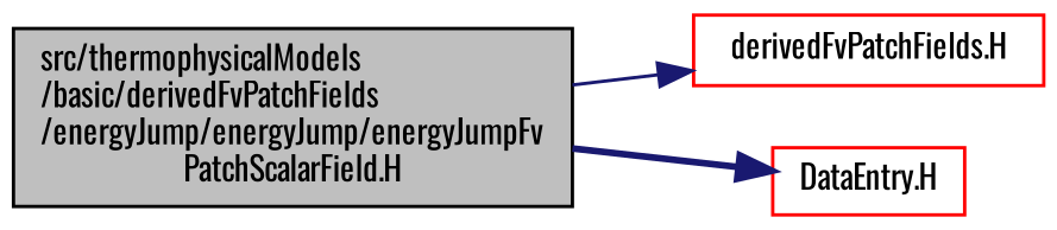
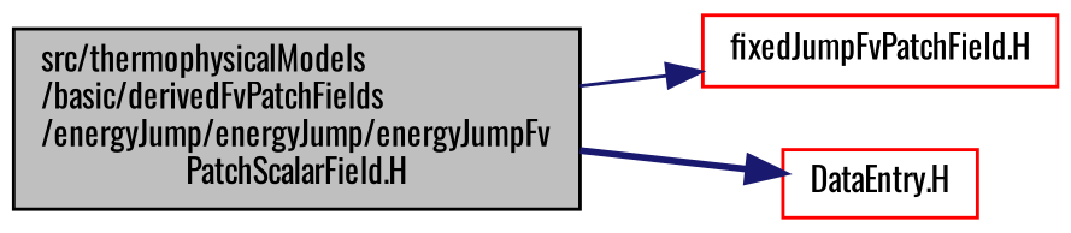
  digraph {
    rankdir=LR
    fontname=Oswald
    node [color=red fontname=Oswald fontsize=10 shape=record]
    edge [color=midnightblue fontname=Oswald fontsize=10 labelfontname=FreeSans labelfontsize=10]
    n1 [color=black fillcolor=grey75 fontcolor=black height=0.2 label="src/thermophysicalModels\l/basic/derivedFvPatchFields\l/energyJump/energyJump/energyJumpFv\lPatchScalarField.H" style=filled width=0.4]
-   n2 [height=0.2 label="derivedFvPatchFields.H" width=0.4]
+   n2 [height=0.2 label="fixedJumpFvPatchField.H" width=0.4]
    n3 [height=0.2 label="DataEntry.H" width=0.4]
    n1 -> n2 [style=solid]
    n1 -> n3 [style=bold]
  }
